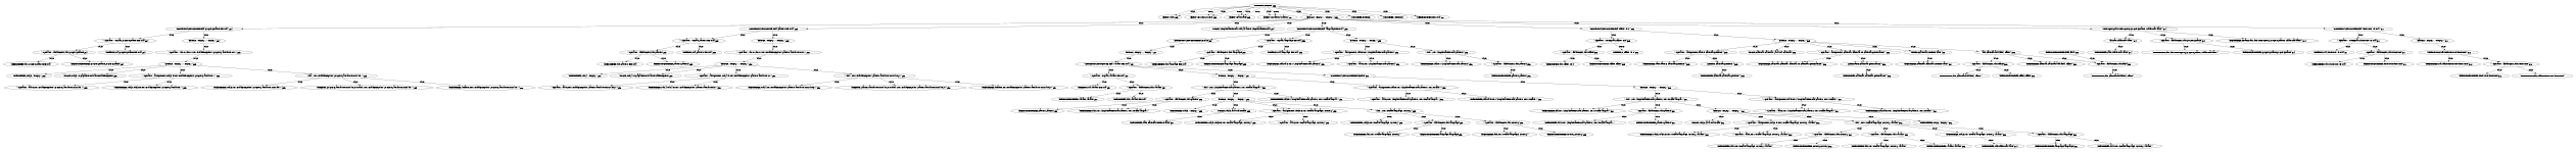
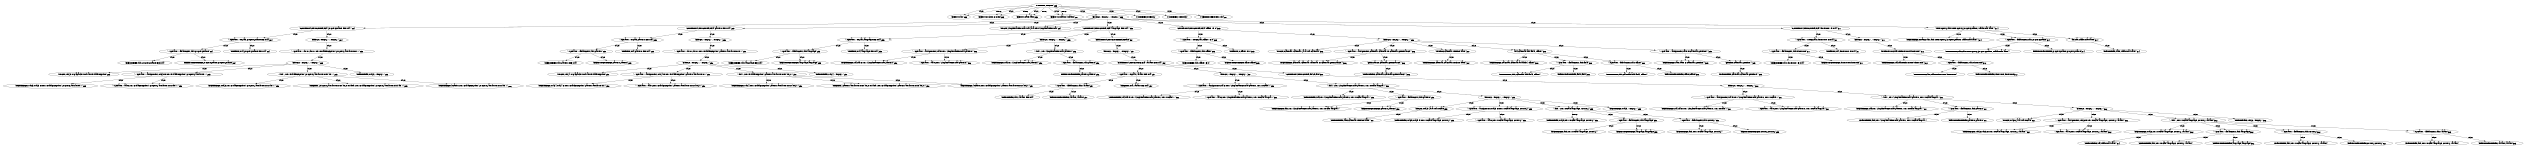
  digraph {
    n1 [label=<(METHOD,execute)<SUB>283</SUB>>]
    n2 [label=<(PARAM,this)<SUB>283</SUB>>]
    n3 [label=<(PARAM,Project project)<SUB>283</SUB>>]
    n4 [label=<(PARAM,Date date)<SUB>283</SUB>>]
    n5 [label=<(PARAM,Location location)<SUB>287</SUB>>]
    n6 [label=<(BLOCK,&lt;empty&gt;,&lt;empty&gt;)<SUB>283</SUB>>]
    n7 [label=<(MODIFIER,PUBLIC)>]
    n8 [label=<(MODIFIER,VIRTUAL)>]
    n9 [label=<(METHOD_RETURN,void)<SUB>287</SUB>>]
    n10 [label=<(CONTROL_STRUCTURE,IF,if (propertyName == null))<SUB>284</SUB>>]
    n11 [label=<(CONTROL_STRUCTURE,IF,if (pattern == null))<SUB>289</SUB>>]
    n12 [label=<(LOCAL,SimpleDateFormat sdf: java.text.SimpleDateFormat)<SUB>294</SUB>>]
    n13 [label=<(CONTROL_STRUCTURE,IF,if (language == null))<SUB>295</SUB>>]
    n14 [label=<(CONTROL_STRUCTURE,IF,if (offset != 0))<SUB>305</SUB>>]
    n15 [label=<(CONTROL_STRUCTURE,IF,if (timeZone != null))<SUB>311</SUB>>]
    n16 [label=<(setProperty,this.setProperty(propertyName, sdf.format(date)))<SUB>314</SUB>>]
    n17 [label=<(&lt;operator&gt;.equals,propertyName == null)<SUB>284</SUB>>]
    n18 [label=<(BLOCK,&lt;empty&gt;,&lt;empty&gt;)<SUB>284</SUB>>]
    n19 [label=<(&lt;operator&gt;.equals,pattern == null)<SUB>289</SUB>>]
    n20 [label=<(BLOCK,&lt;empty&gt;,&lt;empty&gt;)<SUB>289</SUB>>]
    n21 [label=<(&lt;operator&gt;.equals,language == null)<SUB>295</SUB>>]
    n22 [label=<(BLOCK,&lt;empty&gt;,&lt;empty&gt;)<SUB>295</SUB>>]
    n23 [label=<(CONTROL_STRUCTURE,ELSE,else)<SUB>297</SUB>>]
    n24 [label=<(&lt;operator&gt;.notEquals,offset != 0)<SUB>305</SUB>>]
    n25 [label=<(BLOCK,&lt;empty&gt;,&lt;empty&gt;)<SUB>305</SUB>>]
    n26 [label=<(&lt;operator&gt;.notEquals,timeZone != null)<SUB>311</SUB>>]
    n27 [label=<(BLOCK,&lt;empty&gt;,&lt;empty&gt;)<SUB>311</SUB>>]
    n28 [label=<(IDENTIFIER,Tstamp.this,this.setProperty(propertyName, sdf.format(date)))<SUB>314</SUB>>]
    n29 [label=<(&lt;operator&gt;.fieldAccess,this.propertyName)<SUB>314</SUB>>]
    n30 [label=<(format,sdf.format(date))<SUB>314</SUB>>]
    n31 [label=<(&lt;operator&gt;.fieldAccess,this.propertyName)<SUB>284</SUB>>]
    n32 [label=<(LITERAL,null,propertyName == null)<SUB>284</SUB>>]
    n33 [label=<(&lt;operator&gt;.throw,throw new BuildException(&quot;property attribute mu...)<SUB>285</SUB>>]
    n34 [label=<(IDENTIFIER,this,propertyName == null)>]
    n35 [label=<(FIELD_IDENTIFIER,propertyName,propertyName)<SUB>284</SUB>>]
    n36 [label=<(BLOCK,&lt;empty&gt;,&lt;empty&gt;)<SUB>285</SUB>>]
    n37 [label=<(LOCAL,$obj3: org.apache.tools.ant.BuildException)<SUB>285</SUB>>]
    n38 [label=<(&lt;operator&gt;.assignment,$obj3 = new BuildException(&quot;property attribute ...)<SUB>285</SUB>>]
    n39 [label=<(&lt;init&gt;,new BuildException(&quot;property attribute must be ...)<SUB>285</SUB>>]
    n40 [label=<(IDENTIFIER,$obj3,&lt;empty&gt;)<SUB>285</SUB>>]
    n41 [label=<(IDENTIFIER,$obj3,$obj3 = new BuildException(&quot;property attribute ...)<SUB>285</SUB>>]
    n42 [label=<(&lt;operator&gt;.alloc,new BuildException(&quot;property attribute must be ...)<SUB>285</SUB>>]
    n43 [label=<(IDENTIFIER,$obj3,new BuildException(&quot;property attribute must be ...)<SUB>285</SUB>>]
    n44 [label=<(LITERAL,&quot;property attribute must be provided&quot;,new BuildException(&quot;property attribute must be ...)<SUB>285</SUB>>]
    n45 [label=<(IDENTIFIER,location,new BuildException(&quot;property attribute must be ...)<SUB>286</SUB>>]
    n46 [label=<(&lt;operator&gt;.fieldAccess,this.pattern)<SUB>289</SUB>>]
    n47 [label=<(LITERAL,null,pattern == null)<SUB>289</SUB>>]
    n48 [label=<(&lt;operator&gt;.throw,throw new BuildException(&quot;pattern attribute mus...)<SUB>290</SUB>>]
    n49 [label=<(IDENTIFIER,this,pattern == null)>]
    n50 [label=<(FIELD_IDENTIFIER,pattern,pattern)<SUB>289</SUB>>]
    n51 [label=<(BLOCK,&lt;empty&gt;,&lt;empty&gt;)<SUB>290</SUB>>]
    n52 [label=<(LOCAL,$obj4: org.apache.tools.ant.BuildException)<SUB>290</SUB>>]
    n53 [label=<(&lt;operator&gt;.assignment,$obj4 = new BuildException(&quot;pattern attribute m...)<SUB>290</SUB>>]
    n54 [label=<(&lt;init&gt;,new BuildException(&quot;pattern attribute must be p...)<SUB>290</SUB>>]
    n55 [label=<(IDENTIFIER,$obj4,&lt;empty&gt;)<SUB>290</SUB>>]
    n56 [label=<(IDENTIFIER,$obj4,$obj4 = new BuildException(&quot;pattern attribute m...)<SUB>290</SUB>>]
    n57 [label=<(&lt;operator&gt;.alloc,new BuildException(&quot;pattern attribute must be p...)<SUB>290</SUB>>]
    n58 [label=<(IDENTIFIER,$obj4,new BuildException(&quot;pattern attribute must be p...)<SUB>290</SUB>>]
    n59 [label=<(LITERAL,&quot;pattern attribute must be provided&quot;,new BuildException(&quot;pattern attribute must be p...)<SUB>290</SUB>>]
    n60 [label=<(IDENTIFIER,location,new BuildException(&quot;pattern attribute must be p...)<SUB>291</SUB>>]
    n61 [label=<(&lt;operator&gt;.fieldAccess,this.language)<SUB>295</SUB>>]
    n62 [label=<(LITERAL,null,language == null)<SUB>295</SUB>>]
    n63 [label=<(&lt;operator&gt;.assignment,sdf = new SimpleDateFormat(pattern))<SUB>296</SUB>>]
    n64 [label=<(&lt;init&gt;,new SimpleDateFormat(pattern))<SUB>296</SUB>>]
    n65 [label=<(BLOCK,&lt;empty&gt;,&lt;empty&gt;)<SUB>297</SUB>>]
    n66 [label=<(IDENTIFIER,this,language == null)>]
    n67 [label=<(FIELD_IDENTIFIER,language,language)<SUB>295</SUB>>]
    n68 [label=<(IDENTIFIER,sdf,sdf = new SimpleDateFormat(pattern))<SUB>296</SUB>>]
    n69 [label=<(&lt;operator&gt;.alloc,new SimpleDateFormat(pattern))<SUB>296</SUB>>]
    n70 [label=<(IDENTIFIER,sdf,new SimpleDateFormat(pattern))<SUB>296</SUB>>]
    n71 [label=<(&lt;operator&gt;.fieldAccess,this.pattern)<SUB>296</SUB>>]
    n72 [label=<(FIELD_IDENTIFIER,pattern,pattern)<SUB>296</SUB>>]
    n73 [label=<(CONTROL_STRUCTURE,IF,if (variant == null))<SUB>297</SUB>>]
    n74 [label=<(&lt;operator&gt;.equals,variant == null)<SUB>297</SUB>>]
    n75 [label=<(BLOCK,&lt;empty&gt;,&lt;empty&gt;)<SUB>297</SUB>>]
    n76 [label=<(CONTROL_STRUCTURE,ELSE,else)<SUB>300</SUB>>]
    n77 [label=<(&lt;operator&gt;.fieldAccess,this.variant)<SUB>297</SUB>>]
    n78 [label=<(LITERAL,null,variant == null)<SUB>297</SUB>>]
    n79 [label=<(&lt;operator&gt;.assignment,sdf = new SimpleDateFormat(pattern, new Locale(...)<SUB>298</SUB>>]
    n80 [label=<(&lt;init&gt;,new SimpleDateFormat(pattern, new Locale(langua...)<SUB>298</SUB>>]
    n81 [label=<(BLOCK,&lt;empty&gt;,&lt;empty&gt;)<SUB>300</SUB>>]
    n82 [label=<(IDENTIFIER,this,variant == null)>]
    n83 [label=<(FIELD_IDENTIFIER,variant,variant)<SUB>297</SUB>>]
    n84 [label=<(IDENTIFIER,sdf,sdf = new SimpleDateFormat(pattern, new Locale(...)<SUB>298</SUB>>]
    n85 [label=<(&lt;operator&gt;.alloc,new SimpleDateFormat(pattern, new Locale(langua...)<SUB>298</SUB>>]
    n86 [label=<(IDENTIFIER,sdf,new SimpleDateFormat(pattern, new Locale(langua...)<SUB>298</SUB>>]
    n87 [label=<(&lt;operator&gt;.fieldAccess,this.pattern)<SUB>298</SUB>>]
    n88 [label=<(BLOCK,&lt;empty&gt;,&lt;empty&gt;)<SUB>299</SUB>>]
    n89 [label=<(IDENTIFIER,this,new SimpleDateFormat(pattern, new Locale(langua...)>]
    n90 [label=<(FIELD_IDENTIFIER,pattern,pattern)<SUB>298</SUB>>]
    n91 [label=<(LOCAL,$obj5: java.util.Locale)<SUB>299</SUB>>]
    n92 [label=<(&lt;operator&gt;.assignment,$obj5 = new Locale(language, country))<SUB>299</SUB>>]
    n93 [label=<(&lt;init&gt;,new Locale(language, country))<SUB>299</SUB>>]
    n94 [label=<(IDENTIFIER,$obj5,&lt;empty&gt;)<SUB>299</SUB>>]
    n95 [label=<(IDENTIFIER,date,calendar.setTime(date))<SUB>307</SUB>>]
    n96 [label=<(IDENTIFIER,$obj5,$obj5 = new Locale(language, country))<SUB>299</SUB>>]
    n97 [label=<(&lt;operator&gt;.alloc,new Locale(language, country))<SUB>299</SUB>>]
    n98 [label=<(IDENTIFIER,$obj5,new Locale(language, country))<SUB>299</SUB>>]
    n99 [label=<(&lt;operator&gt;.fieldAccess,this.language)<SUB>299</SUB>>]
    n100 [label=<(&lt;operator&gt;.fieldAccess,this.country)<SUB>299</SUB>>]
    n101 [label=<(IDENTIFIER,this,new Locale(language, country))>]
    n102 [label=<(FIELD_IDENTIFIER,language,language)<SUB>299</SUB>>]
    n103 [label=<(IDENTIFIER,this,new Locale(language, country))>]
    n104 [label=<(FIELD_IDENTIFIER,country,country)<SUB>299</SUB>>]
    n105 [label=<(&lt;operator&gt;.assignment,sdf = new SimpleDateFormat(pattern, new Locale(...)<SUB>301</SUB>>]
    n106 [label=<(&lt;init&gt;,new SimpleDateFormat(pattern, new Locale(langua...)<SUB>301</SUB>>]
    n107 [label=<(IDENTIFIER,sdf,sdf = new SimpleDateFormat(pattern, new Locale(...)<SUB>301</SUB>>]
    n108 [label=<(&lt;operator&gt;.alloc,new SimpleDateFormat(pattern, new Locale(langua...)<SUB>301</SUB>>]
    n109 [label=<(IDENTIFIER,sdf,new SimpleDateFormat(pattern, new Locale(langua...)<SUB>301</SUB>>]
    n110 [label=<(&lt;operator&gt;.fieldAccess,this.pattern)<SUB>301</SUB>>]
    n111 [label=<(BLOCK,&lt;empty&gt;,&lt;empty&gt;)<SUB>302</SUB>>]
    n112 [label=<(IDENTIFIER,this,new SimpleDateFormat(pattern, new Locale(langua...)>]
    n113 [label=<(FIELD_IDENTIFIER,pattern,pattern)<SUB>301</SUB>>]
    n114 [label=<(LOCAL,$obj6: java.util.Locale)<SUB>302</SUB>>]
    n115 [label=<(&lt;operator&gt;.assignment,$obj6 = new Locale(language, country, variant))<SUB>302</SUB>>]
    n116 [label=<(&lt;init&gt;,new Locale(language, country, variant))<SUB>302</SUB>>]
    n117 [label=<(IDENTIFIER,$obj6,&lt;empty&gt;)<SUB>302</SUB>>]
    n118 [label=<(IDENTIFIER,$obj6,$obj6 = new Locale(language, country, variant))<SUB>302</SUB>>]
    n119 [label=<(&lt;operator&gt;.alloc,new Locale(language, country, variant))<SUB>302</SUB>>]
    n120 [label=<(IDENTIFIER,$obj6,new Locale(language, country, variant))<SUB>302</SUB>>]
    n121 [label=<(&lt;operator&gt;.fieldAccess,this.language)<SUB>302</SUB>>]
    n122 [label=<(&lt;operator&gt;.fieldAccess,this.country)<SUB>302</SUB>>]
    n123 [label=<(&lt;operator&gt;.fieldAccess,this.variant)<SUB>303</SUB>>]
    n124 [label=<(IDENTIFIER,sdf,sdf.format(date))<SUB>314</SUB>>]
    n125 [label=<(IDENTIFIER,this,new Locale(language, country, variant))>]
    n126 [label=<(FIELD_IDENTIFIER,language,language)<SUB>302</SUB>>]
    n127 [label=<(IDENTIFIER,this,new Locale(language, country, variant))>]
    n128 [label=<(FIELD_IDENTIFIER,country,country)<SUB>302</SUB>>]
    n129 [label=<(IDENTIFIER,this,new Locale(language, country, variant))>]
    n130 [label=<(FIELD_IDENTIFIER,variant,variant)<SUB>303</SUB>>]
    n131 [label=<(&lt;operator&gt;.fieldAccess,this.offset)<SUB>305</SUB>>]
    n132 [label=<(LITERAL,0,offset != 0)<SUB>305</SUB>>]
    n133 [label=<(LOCAL,Calendar calendar: java.util.Calendar)<SUB>306</SUB>>]
    n134 [label=<(&lt;operator&gt;.assignment,Calendar calendar = Calendar.getInstance())<SUB>306</SUB>>]
    n135 [label=<(setTime,calendar.setTime(date))<SUB>307</SUB>>]
    n136 [label=<(add,calendar.add(field, offset))<SUB>308</SUB>>]
    n137 [label=<(&lt;operator&gt;.assignment,date = calendar.getTime())<SUB>309</SUB>>]
    n138 [label=<(IDENTIFIER,this,offset != 0)>]
    n139 [label=<(FIELD_IDENTIFIER,offset,offset)<SUB>305</SUB>>]
    n140 [label=<(IDENTIFIER,calendar,Calendar calendar = Calendar.getInstance())<SUB>306</SUB>>]
    n141 [label=<(getInstance,Calendar.getInstance())<SUB>306</SUB>>]
    n142 [label=<(IDENTIFIER,calendar,calendar.setTime(date))<SUB>307</SUB>>]
    n143 [label=<(IDENTIFIER,calendar,calendar.add(field, offset))<SUB>308</SUB>>]
    n144 [label=<(&lt;operator&gt;.fieldAccess,this.field)<SUB>308</SUB>>]
    n145 [label=<(&lt;operator&gt;.fieldAccess,this.offset)<SUB>308</SUB>>]
    n146 [label=<(IDENTIFIER,date,date = calendar.getTime())<SUB>309</SUB>>]
    n147 [label=<(getTime,calendar.getTime())<SUB>309</SUB>>]
    n148 [label=<(IDENTIFIER,Calendar,Calendar.getInstance())<SUB>306</SUB>>]
    n149 [label=<(IDENTIFIER,this,calendar.add(field, offset))>]
    n150 [label=<(FIELD_IDENTIFIER,field,field)<SUB>308</SUB>>]
    n151 [label=<(IDENTIFIER,this,calendar.add(field, offset))>]
    n152 [label=<(FIELD_IDENTIFIER,offset,offset)<SUB>308</SUB>>]
    n153 [label=<(IDENTIFIER,calendar,calendar.getTime())<SUB>309</SUB>>]
    n154 [label=<(&lt;operator&gt;.fieldAccess,this.timeZone)<SUB>311</SUB>>]
    n155 [label=<(LITERAL,null,timeZone != null)<SUB>311</SUB>>]
    n156 [label=<(setTimeZone,sdf.setTimeZone(timeZone))<SUB>312</SUB>>]
    n157 [label=<(IDENTIFIER,this,timeZone != null)>]
    n158 [label=<(FIELD_IDENTIFIER,timeZone,timeZone)<SUB>311</SUB>>]
    n159 [label=<(IDENTIFIER,sdf,sdf.setTimeZone(timeZone))<SUB>312</SUB>>]
    n160 [label=<(&lt;operator&gt;.fieldAccess,this.timeZone)<SUB>312</SUB>>]
    n161 [label=<(IDENTIFIER,this,sdf.setTimeZone(timeZone))>]
    n162 [label=<(FIELD_IDENTIFIER,timeZone,timeZone)<SUB>312</SUB>>]
    n163 [label=<(IDENTIFIER,this,this.setProperty(propertyName, sdf.format(date)))>]
    n164 [label=<(FIELD_IDENTIFIER,propertyName,propertyName)<SUB>314</SUB>>]
    n165 [label=<(IDENTIFIER,date,sdf.format(date))<SUB>314</SUB>>]
    n1 -> n2 [label="AST: "]
    n1 -> n2 [label="DDG: "]
    n1 -> n3 [label="AST: "]
    n1 -> n3 [label="DDG: "]
    n1 -> n4 [label="AST: "]
    n1 -> n4 [label="DDG: "]
    n1 -> n5 [label="AST: "]
    n1 -> n5 [label="DDG: "]
    n1 -> n6 [label="AST: "]
    n1 -> n7 [label="AST: "]
    n1 -> n8 [label="AST: "]
    n1 -> n9 [label="AST: "]
    n6 -> n10 [label="AST: "]
    n6 -> n11 [label="AST: "]
    n6 -> n12 [label="AST: "]
    n6 -> n13 [label="AST: "]
    n6 -> n14 [label="AST: "]
    n6 -> n15 [label="AST: "]
    n6 -> n16 [label="AST: "]
    n10 -> n17 [label="AST: "]
    n10 -> n18 [label="AST: "]
    n11 -> n19 [label="AST: "]
    n11 -> n20 [label="AST: "]
    n13 -> n21 [label="AST: "]
    n13 -> n22 [label="AST: "]
    n13 -> n23 [label="AST: "]
    n14 -> n24 [label="AST: "]
    n14 -> n25 [label="AST: "]
    n15 -> n26 [label="AST: "]
    n15 -> n27 [label="AST: "]
    n16 -> n28 [label="AST: "]
    n16 -> n29 [label="AST: "]
    n16 -> n30 [label="AST: "]
    n17 -> n31 [label="AST: "]
    n17 -> n32 [label="AST: "]
    n18 -> n33 [label="AST: "]
    n19 -> n46 [label="AST: "]
    n19 -> n47 [label="AST: "]
    n20 -> n48 [label="AST: "]
    n21 -> n61 [label="AST: "]
    n21 -> n62 [label="AST: "]
    n22 -> n63 [label="AST: "]
    n22 -> n64 [label="AST: "]
    n23 -> n65 [label="AST: "]
    n24 -> n131 [label="AST: "]
-   n24 -> n132 [label="DDG: "]
+   n24 -> n132 [label="AST: "]
    n25 -> n133 [label="AST: "]
    n25 -> n134 [label="AST: "]
    n25 -> n135 [label="AST: "]
    n25 -> n136 [label="AST: "]
    n25 -> n137 [label="AST: "]
    n26 -> n154 [label="AST: "]
    n26 -> n155 [label="AST: "]
    n27 -> n156 [label="AST: "]
    n29 -> n163 [label="AST: "]
    n29 -> n164 [label="AST: "]
    n30 -> n165 [label="AST: "]
    n31 -> n34 [label="AST: "]
    n31 -> n35 [label="AST: "]
    n33 -> n36 [label="AST: "]
    n36 -> n37 [label="AST: "]
    n36 -> n38 [label="AST: "]
    n36 -> n39 [label="AST: "]
    n36 -> n40 [label="AST: "]
    n38 -> n41 [label="AST: "]
    n38 -> n42 [label="AST: "]
    n39 -> n43 [label="AST: "]
    n39 -> n44 [label="AST: "]
    n39 -> n45 [label="AST: "]
    n46 -> n49 [label="AST: "]
    n46 -> n50 [label="AST: "]
    n48 -> n51 [label="AST: "]
    n51 -> n52 [label="AST: "]
    n51 -> n53 [label="AST: "]
    n51 -> n54 [label="AST: "]
    n51 -> n55 [label="AST: "]
    n53 -> n56 [label="AST: "]
    n53 -> n57 [label="AST: "]
    n54 -> n58 [label="AST: "]
    n54 -> n59 [label="AST: "]
    n54 -> n60 [label="AST: "]
    n61 -> n66 [label="AST: "]
    n61 -> n67 [label="AST: "]
    n63 -> n68 [label="AST: "]
    n63 -> n69 [label="AST: "]
    n64 -> n70 [label="AST: "]
    n64 -> n71 [label="AST: "]
    n65 -> n73 [label="AST: "]
    n71 -> n72 [label="AST: "]
    n73 -> n74 [label="AST: "]
    n73 -> n75 [label="AST: "]
    n73 -> n76 [label="AST: "]
    n74 -> n77 [label="AST: "]
    n74 -> n78 [label="AST: "]
    n75 -> n79 [label="AST: "]
    n75 -> n80 [label="AST: "]
    n76 -> n81 [label="AST: "]
    n77 -> n82 [label="AST: "]
    n77 -> n83 [label="AST: "]
    n79 -> n84 [label="AST: "]
    n79 -> n85 [label="AST: "]
    n80 -> n86 [label="AST: "]
    n80 -> n87 [label="AST: "]
    n80 -> n88 [label="AST: "]
    n81 -> n105 [label="AST: "]
    n81 -> n106 [label="AST: "]
    n87 -> n89 [label="AST: "]
    n87 -> n90 [label="AST: "]
    n88 -> n91 [label="AST: "]
    n88 -> n92 [label="AST: "]
    n88 -> n93 [label="AST: "]
    n88 -> n94 [label="AST: "]
    n91 -> n95 [label="AST: "]
    n92 -> n96 [label="AST: "]
    n92 -> n97 [label="AST: "]
    n93 -> n98 [label="DDG: "]
    n93 -> n99 [label="AST: "]
    n93 -> n100 [label="AST: "]
    n99 -> n101 [label="AST: "]
    n99 -> n102 [label="AST: "]
    n100 -> n103 [label="AST: "]
    n100 -> n104 [label="AST: "]
    n105 -> n107 [label="AST: "]
    n105 -> n108 [label="AST: "]
    n106 -> n109 [label="AST: "]
    n106 -> n110 [label="AST: "]
    n106 -> n111 [label="AST: "]
    n110 -> n112 [label="AST: "]
    n110 -> n113 [label="AST: "]
    n111 -> n114 [label="AST: "]
    n111 -> n115 [label="AST: "]
    n111 -> n116 [label="AST: "]
    n111 -> n117 [label="AST: "]
    n115 -> n118 [label="AST: "]
    n115 -> n119 [label="AST: "]
    n116 -> n120 [label="AST: "]
    n116 -> n121 [label="AST: "]
    n116 -> n122 [label="AST: "]
    n116 -> n123 [label="AST: "]
    n120 -> n124 [label="AST: "]
    n121 -> n125 [label="AST: "]
    n121 -> n126 [label="AST: "]
    n122 -> n127 [label="AST: "]
    n122 -> n128 [label="AST: "]
    n123 -> n129 [label="AST: "]
    n123 -> n130 [label="AST: "]
    n131 -> n138 [label="AST: "]
    n131 -> n139 [label="AST: "]
    n134 -> n140 [label="AST: "]
    n134 -> n141 [label="AST: "]
    n135 -> n142 [label="AST: "]
    n136 -> n143 [label="AST: "]
    n136 -> n144 [label="AST: "]
    n136 -> n145 [label="AST: "]
    n137 -> n146 [label="AST: "]
    n137 -> n147 [label="AST: "]
    n141 -> n148 [label="AST: "]
    n144 -> n149 [label="AST: "]
-   n150 -> n144 [label="AST: "]
+   n144 -> n150 [label="AST: "]
    n145 -> n151 [label="AST: "]
    n145 -> n152 [label="AST: "]
    n147 -> n153 [label="AST: "]
    n154 -> n157 [label="AST: "]
    n154 -> n158 [label="AST: "]
    n156 -> n159 [label="AST: "]
    n156 -> n160 [label="AST: "]
    n160 -> n161 [label="AST: "]
    n160 -> n162 [label="AST: "]
  }
